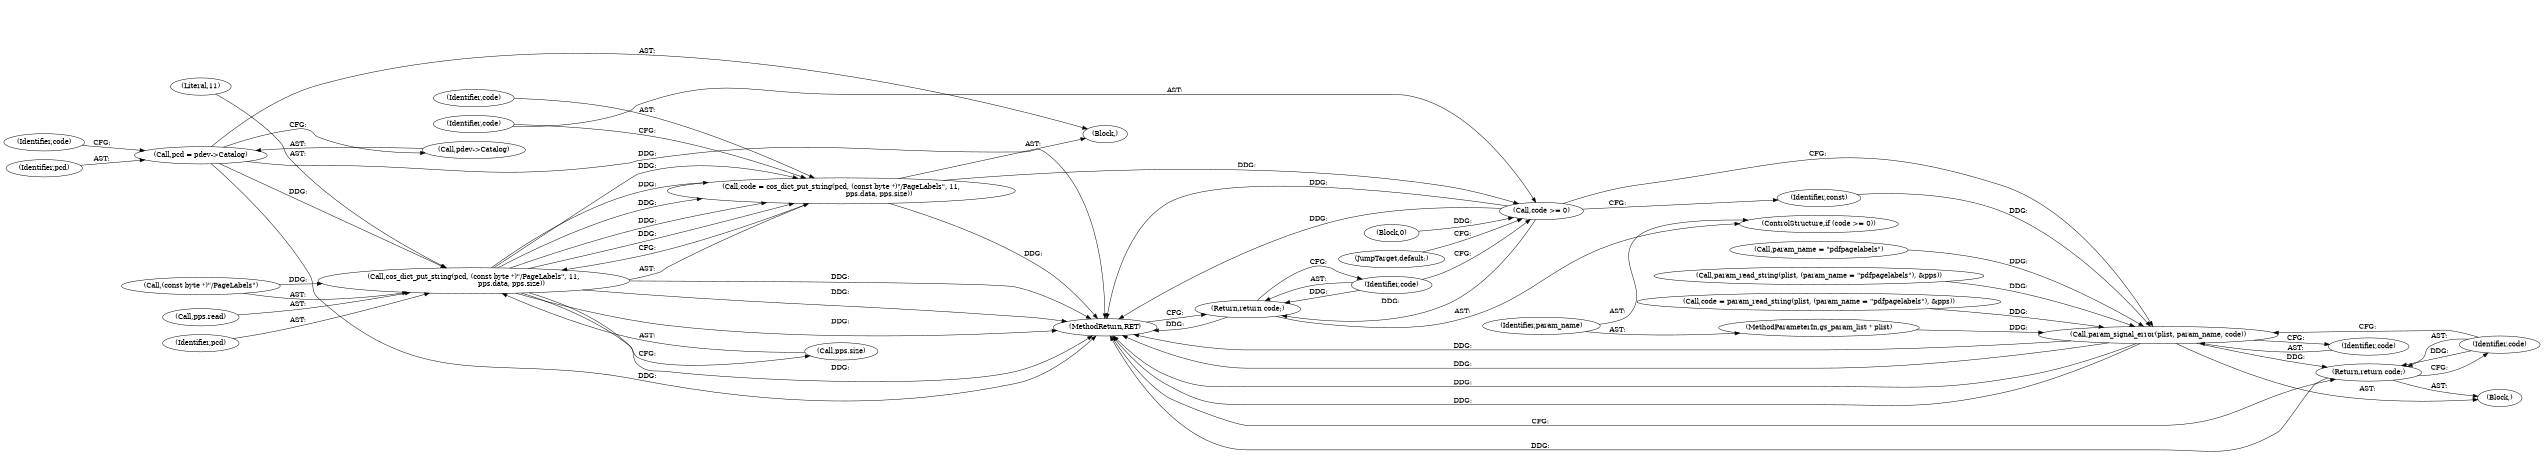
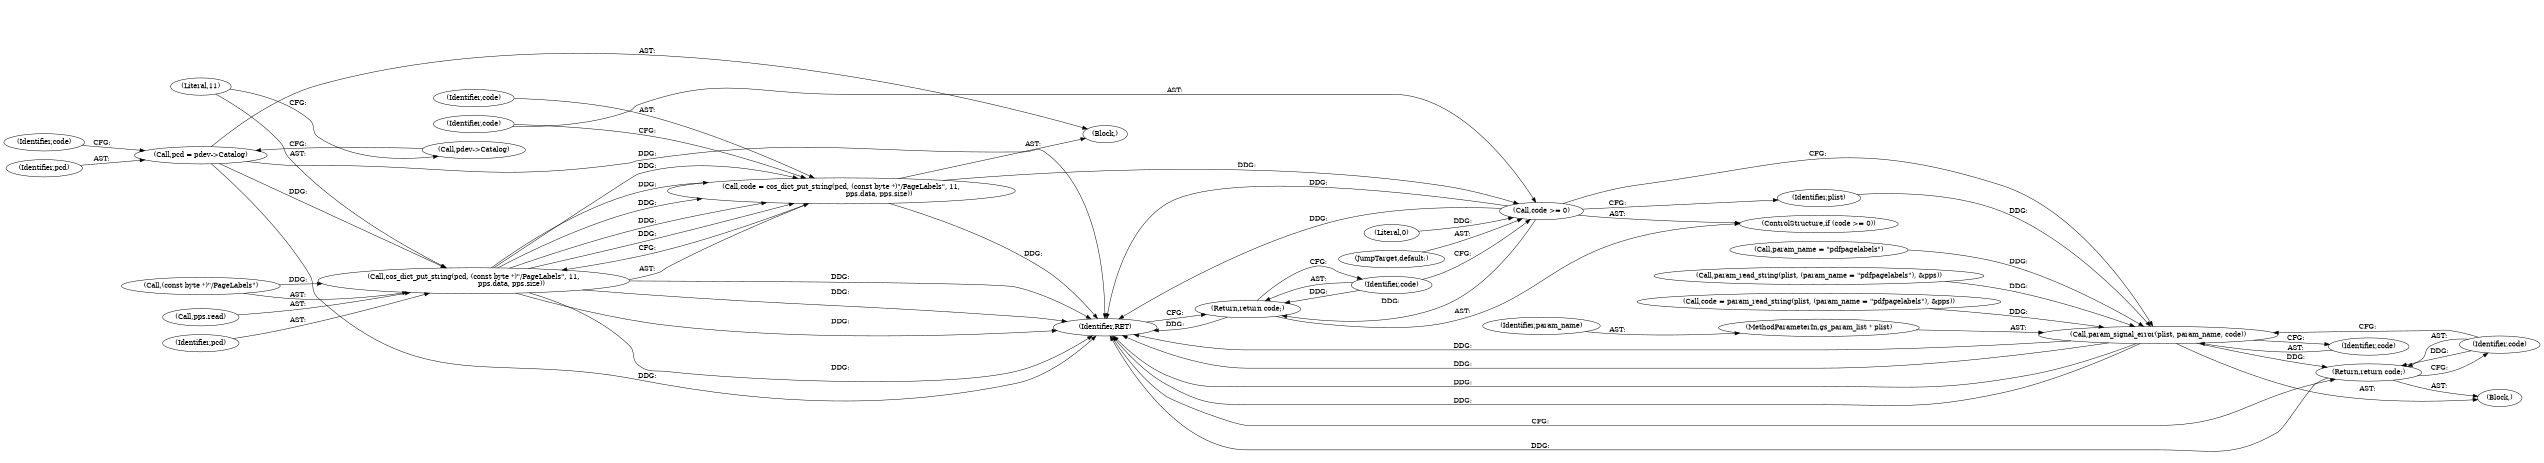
  digraph {
    rankdir=LR
    n1 [label="(Call,pcd = pdev->Catalog)"]
    n2 [label="(Call,cos_dict_put_string(pcd, (const byte *)\"/PageLabels\", 11,\n                                   pps.data, pps.size))"]
    n3 [label="(Block,)"]
-   n4 [label="(MethodReturn,RET)"]
+   n4 [label="(Identifier,RET)"]
    n5 [label="(Call,pdev->Catalog)"]
    n6 [label="(Call,code = cos_dict_put_string(pcd, (const byte *)\"/PageLabels\", 11,\n                                   pps.data, pps.size))"]
-   n7 [label="(Call,pps.size)"]
    n8 [label="(Return,return code;)"]
    n9 [label="(Return,return code;)"]
    n10 [label="(Call,code >= 0)"]
    n11 [label="(Call,param_signal_error(plist, param_name, code))"]
    n12 [label="(ControlStructure,if (code >= 0))"]
-   n13 [label="(Identifier,const)"]
+   n13 [label="(Identifier,plist)"]
    n14 [label="(Identifier,code)"]
    n15 [label="(Block,)"]
    n16 [label="(Identifier,code)"]
-   n17 [label="(Block,0)"]
+   n17 [label="(Literal,0)"]
    n18 [label="(Identifier,code)"]
    n19 [label="(Identifier,code)"]
    n20 [label="(Call,pps.read)"]
    n21 [label="(Identifier,code)"]
    n22 [label="(Identifier,pcd)"]
    n23 [label="(Identifier,code)"]
    n24 [label="(JumpTarget,default:)"]
    n25 [label="(Identifier,pcd)"]
    n26 [label="(Call,(const byte *)\"/PageLabels\")"]
    n27 [label="(Call,param_name = \"pdfpagelabels\")"]
    n28 [label="(Call,param_read_string(plist, (param_name = \"pdfpagelabels\"), &pps))"]
    n29 [label="(Call,code = param_read_string(plist, (param_name = \"pdfpagelabels\"), &pps))"]
    n30 [label="(Identifier,param_name)"]
    n31 [label="(MethodParameterIn,gs_param_list * plist)"]
    n32 [label="(Literal,11)"]
    n1 -> n2 [label="DDG: "]
    n1 -> n3 [label="AST: "]
    n1 -> n4 [label="DDG: "]
    n1 -> n4 [label="DDG: "]
-   n1 -> n5 [label="CFG: "]
+   n32 -> n5 [label="CFG: "]
    n2 -> n4 [label="DDG: "]
    n2 -> n4 [label="DDG: "]
    n2 -> n4 [label="DDG: "]
    n2 -> n4 [label="DDG: "]
    n2 -> n6 [label="AST: "]
    n2 -> n6 [label="DDG: "]
    n2 -> n6 [label="DDG: "]
    n2 -> n6 [label="DDG: "]
    n2 -> n6 [label="DDG: "]
    n2 -> n6 [label="DDG: "]
-   n2 -> n7 [label="CFG: "]
    n4 -> n8 [label="CFG: "]
    n4 -> n9 [label="CFG: "]
-   n5 -> n1 [label="AST: "]
+   n5 -> n1 [label="CFG: "]
    n6 -> n2 [label="CFG: "]
    n6 -> n3 [label="AST: "]
    n6 -> n4 [label="DDG: "]
    n6 -> n10 [label="DDG: "]
-   n7 -> n2 [label="AST: "]
    n8 -> n4 [label="DDG: "]
    n8 -> n12 [label="AST: "]
    n8 -> n14 [label="CFG: "]
    n9 -> n4 [label="DDG: "]
    n9 -> n15 [label="AST: "]
    n9 -> n18 [label="CFG: "]
    n10 -> n4 [label="DDG: "]
    n10 -> n4 [label="DDG: "]
    n10 -> n8 [label="DDG: "]
    n10 -> n11 [label="CFG: "]
-   n30 -> n12 [label="AST: "]
+   n10 -> n12 [label="AST: "]
    n10 -> n13 [label="CFG: "]
    n11 -> n4 [label="DDG: "]
    n11 -> n4 [label="DDG: "]
    n11 -> n4 [label="DDG: "]
    n11 -> n4 [label="DDG: "]
    n11 -> n9 [label="DDG: "]
    n11 -> n15 [label="AST: "]
    n11 -> n16 [label="CFG: "]
    n13 -> n11 [label="DDG: "]
    n14 -> n8 [label="AST: "]
    n14 -> n8 [label="DDG: "]
    n14 -> n10 [label="CFG: "]
    n16 -> n11 [label="AST: "]
    n17 -> n10 [label="DDG: "]
    n18 -> n9 [label="AST: "]
    n18 -> n9 [label="DDG: "]
    n18 -> n11 [label="CFG: "]
    n19 -> n1 [label="CFG: "]
    n20 -> n2 [label="AST: "]
    n21 -> n6 [label="CFG: "]
    n21 -> n10 [label="AST: "]
    n22 -> n2 [label="AST: "]
    n23 -> n6 [label="AST: "]
-   n24 -> n10 [label="CFG: "]
+   n24 -> n10 [label="AST: "]
    n25 -> n1 [label="AST: "]
    n26 -> n2 [label="AST: "]
    n26 -> n2 [label="DDG: "]
    n27 -> n11 [label="DDG: "]
    n28 -> n11 [label="DDG: "]
    n29 -> n11 [label="DDG: "]
    n30 -> n31 [label="AST: "]
-   n31 -> n11 [label="DDG: "]
+   n31 -> n11 [label="AST: "]
    n32 -> n2 [label="AST: "]
  }
